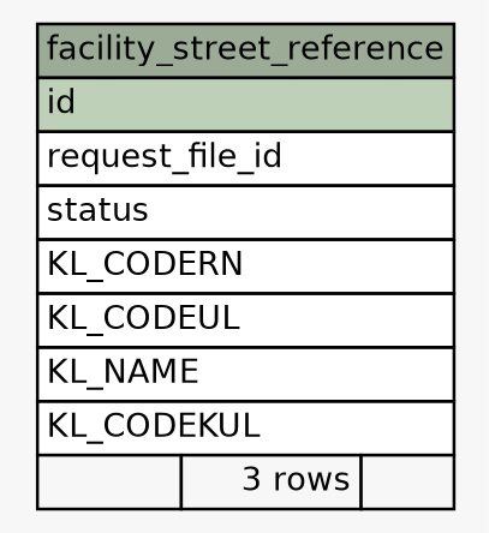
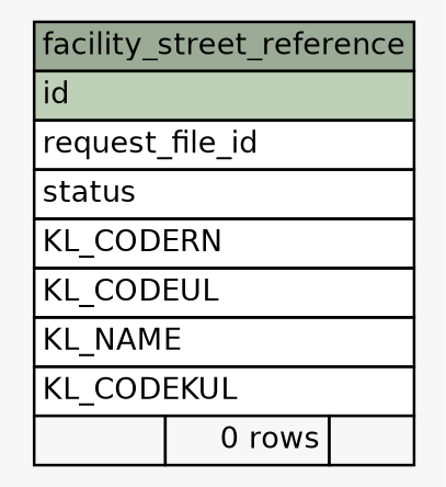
  digraph {
    bgcolor="#f7f7f7"
    fontname=Helvetica
    fontsize=11
    nodesep=0.18
    rankdir=RL
    ranksep=0.46
-   n1 [fontname=Helvetica fontsize=11 label=<     <TABLE BORDER="0" CELLBORDER="1" CELLSPACING="0" BGCOLOR="#ffffff">       <TR><TD COLSPAN="3" BGCOLOR="#9bab96" ALIGN="CENTER">facility_street_reference</TD></TR>       <TR><TD PORT="id" COLSPAN="3" BGCOLOR="#bed1b8" ALIGN="LEFT">id</TD></TR>       <TR><TD PORT="request_file_id" COLSPAN="3" ALIGN="LEFT">request_file_id</TD></TR>       <TR><TD PORT="status" COLSPAN="3" ALIGN="LEFT">status</TD></TR>       <TR><TD PORT="KL_CODERN" COLSPAN="3" ALIGN="LEFT">KL_CODERN</TD></TR>       <TR><TD PORT="KL_CODEUL" COLSPAN="3" ALIGN="LEFT">KL_CODEUL</TD></TR>       <TR><TD PORT="KL_NAME" COLSPAN="3" ALIGN="LEFT">KL_NAME</TD></TR>       <TR><TD PORT="KL_CODEKUL" COLSPAN="3" ALIGN="LEFT">KL_CODEKUL</TD></TR>       <TR><TD ALIGN="LEFT" BGCOLOR="#f7f7f7">  </TD><TD ALIGN="RIGHT" BGCOLOR="#f7f7f7">3 rows</TD><TD ALIGN="RIGHT" BGCOLOR="#f7f7f7">  </TD></TR>     </TABLE>> shape=plaintext]
+   n1 [fontname=Helvetica fontsize=11 label=<     <TABLE BORDER="0" CELLBORDER="1" CELLSPACING="0" BGCOLOR="#ffffff">       <TR><TD COLSPAN="3" BGCOLOR="#9bab96" ALIGN="CENTER">facility_street_reference</TD></TR>       <TR><TD PORT="id" COLSPAN="3" BGCOLOR="#bed1b8" ALIGN="LEFT">id</TD></TR>       <TR><TD PORT="request_file_id" COLSPAN="3" ALIGN="LEFT">request_file_id</TD></TR>       <TR><TD PORT="status" COLSPAN="3" ALIGN="LEFT">status</TD></TR>       <TR><TD PORT="KL_CODERN" COLSPAN="3" ALIGN="LEFT">KL_CODERN</TD></TR>       <TR><TD PORT="KL_CODEUL" COLSPAN="3" ALIGN="LEFT">KL_CODEUL</TD></TR>       <TR><TD PORT="KL_NAME" COLSPAN="3" ALIGN="LEFT">KL_NAME</TD></TR>       <TR><TD PORT="KL_CODEKUL" COLSPAN="3" ALIGN="LEFT">KL_CODEKUL</TD></TR>       <TR><TD ALIGN="LEFT" BGCOLOR="#f7f7f7">  </TD><TD ALIGN="RIGHT" BGCOLOR="#f7f7f7">0 rows</TD><TD ALIGN="RIGHT" BGCOLOR="#f7f7f7">  </TD></TR>     </TABLE>> shape=plaintext]
  }
